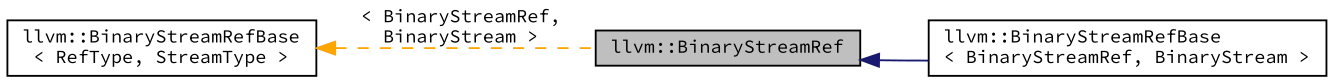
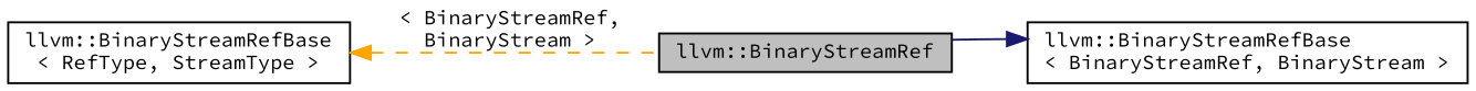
  digraph {
    fontname="Source Code Pro"
    rankdir=LR
    node [color=black fontname="Source Code Pro" fontsize=10 shape=box]
    edge [dir=back fontname="Source Code Pro" fontsize=10 labelfontname=Helvetica labelfontsize=10]
    n1 [fillcolor=grey75 fontcolor=black height=0.2 label="llvm::BinaryStreamRef" style=filled width=0.4]
    n2 [height=0.2 label="llvm::BinaryStreamRefBase\l\< BinaryStreamRef, BinaryStream \>" width=0.4]
    n3 [height=0.2 label="llvm::BinaryStreamRefBase\l\< RefType, StreamType \>" width=0.4]
-   n1 -> n2 [color=midnightblue style=solid]
+   n2 -> n1 [color=midnightblue style=solid]
    n3 -> n1 [color=orange label=" \< BinaryStreamRef,\l BinaryStream \>" style=dashed]
  }
